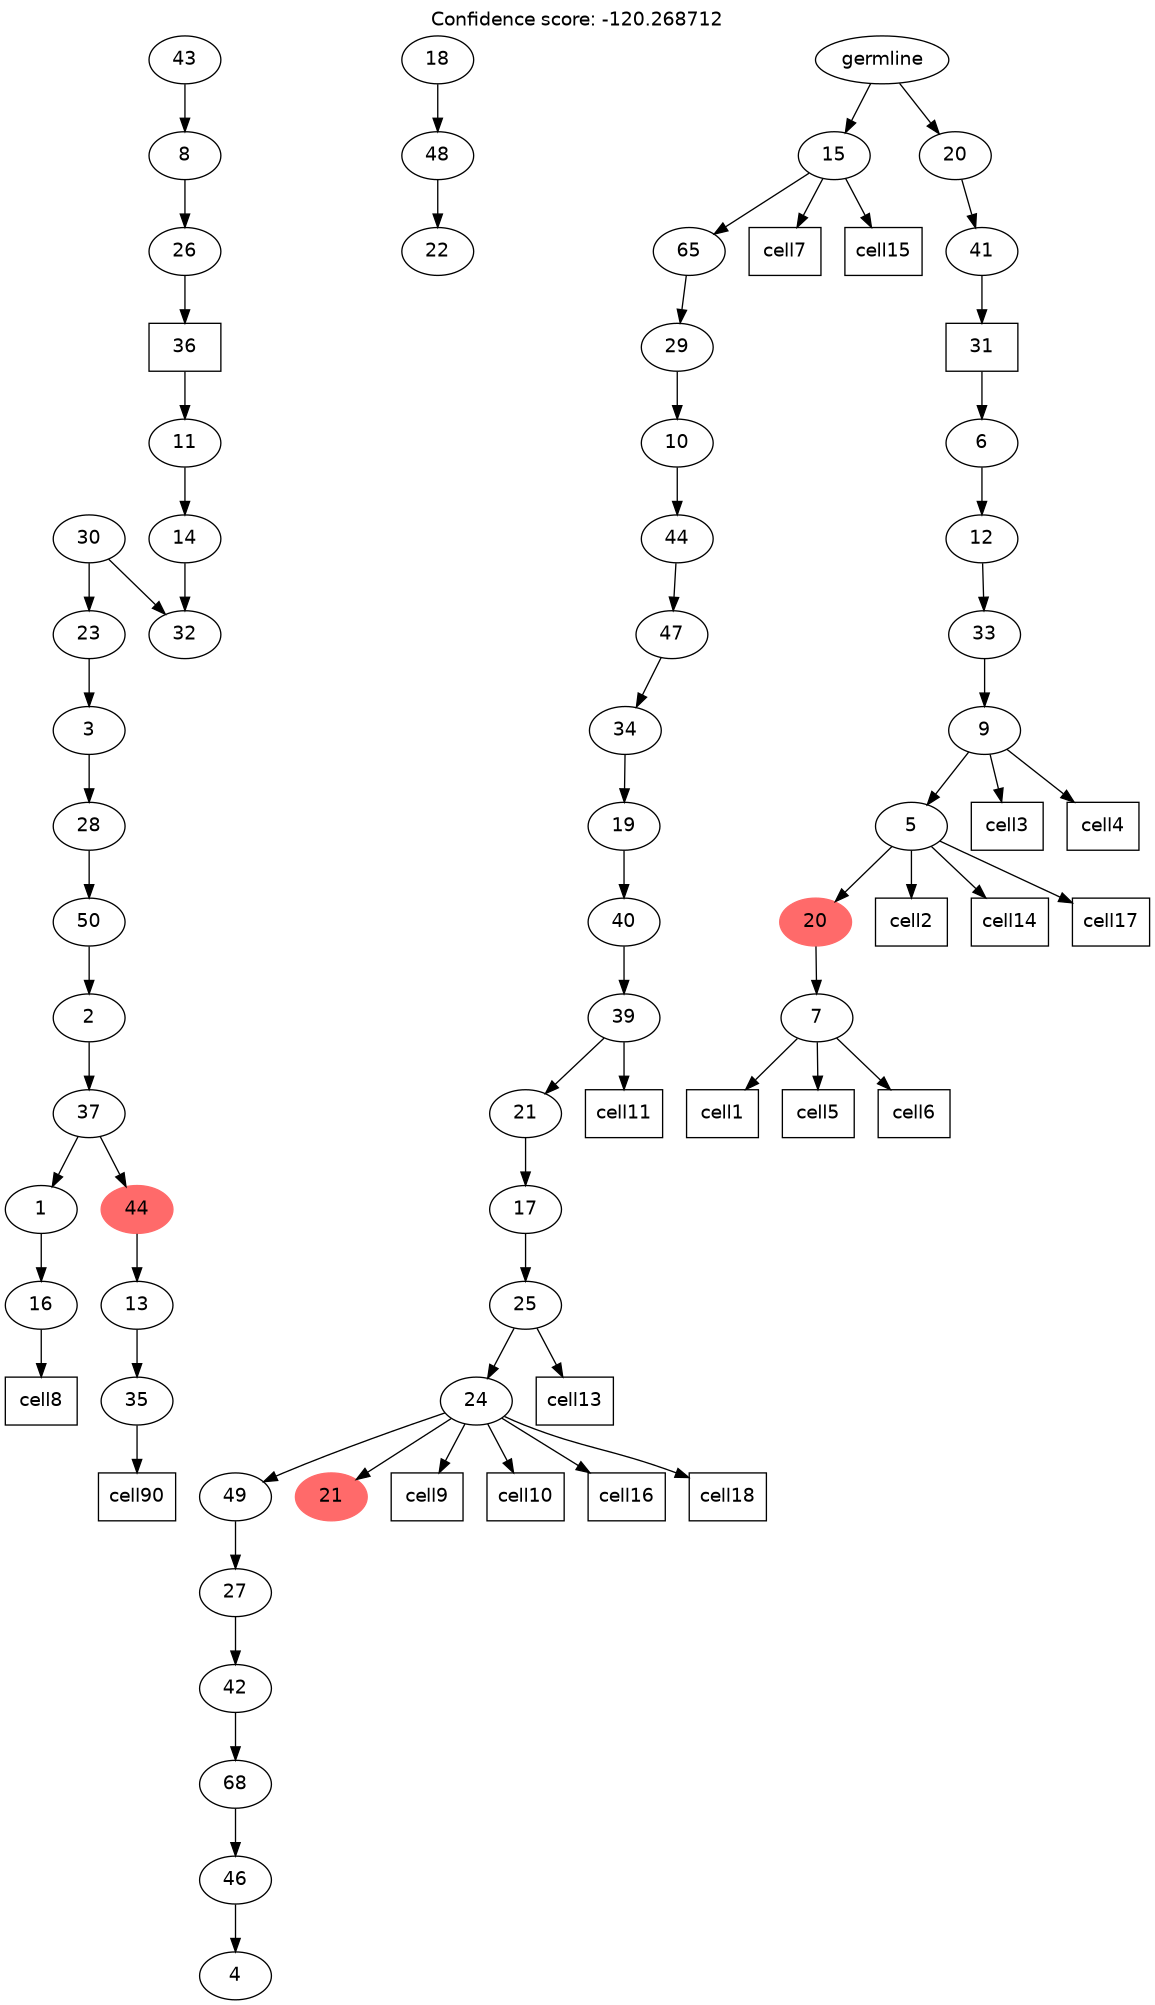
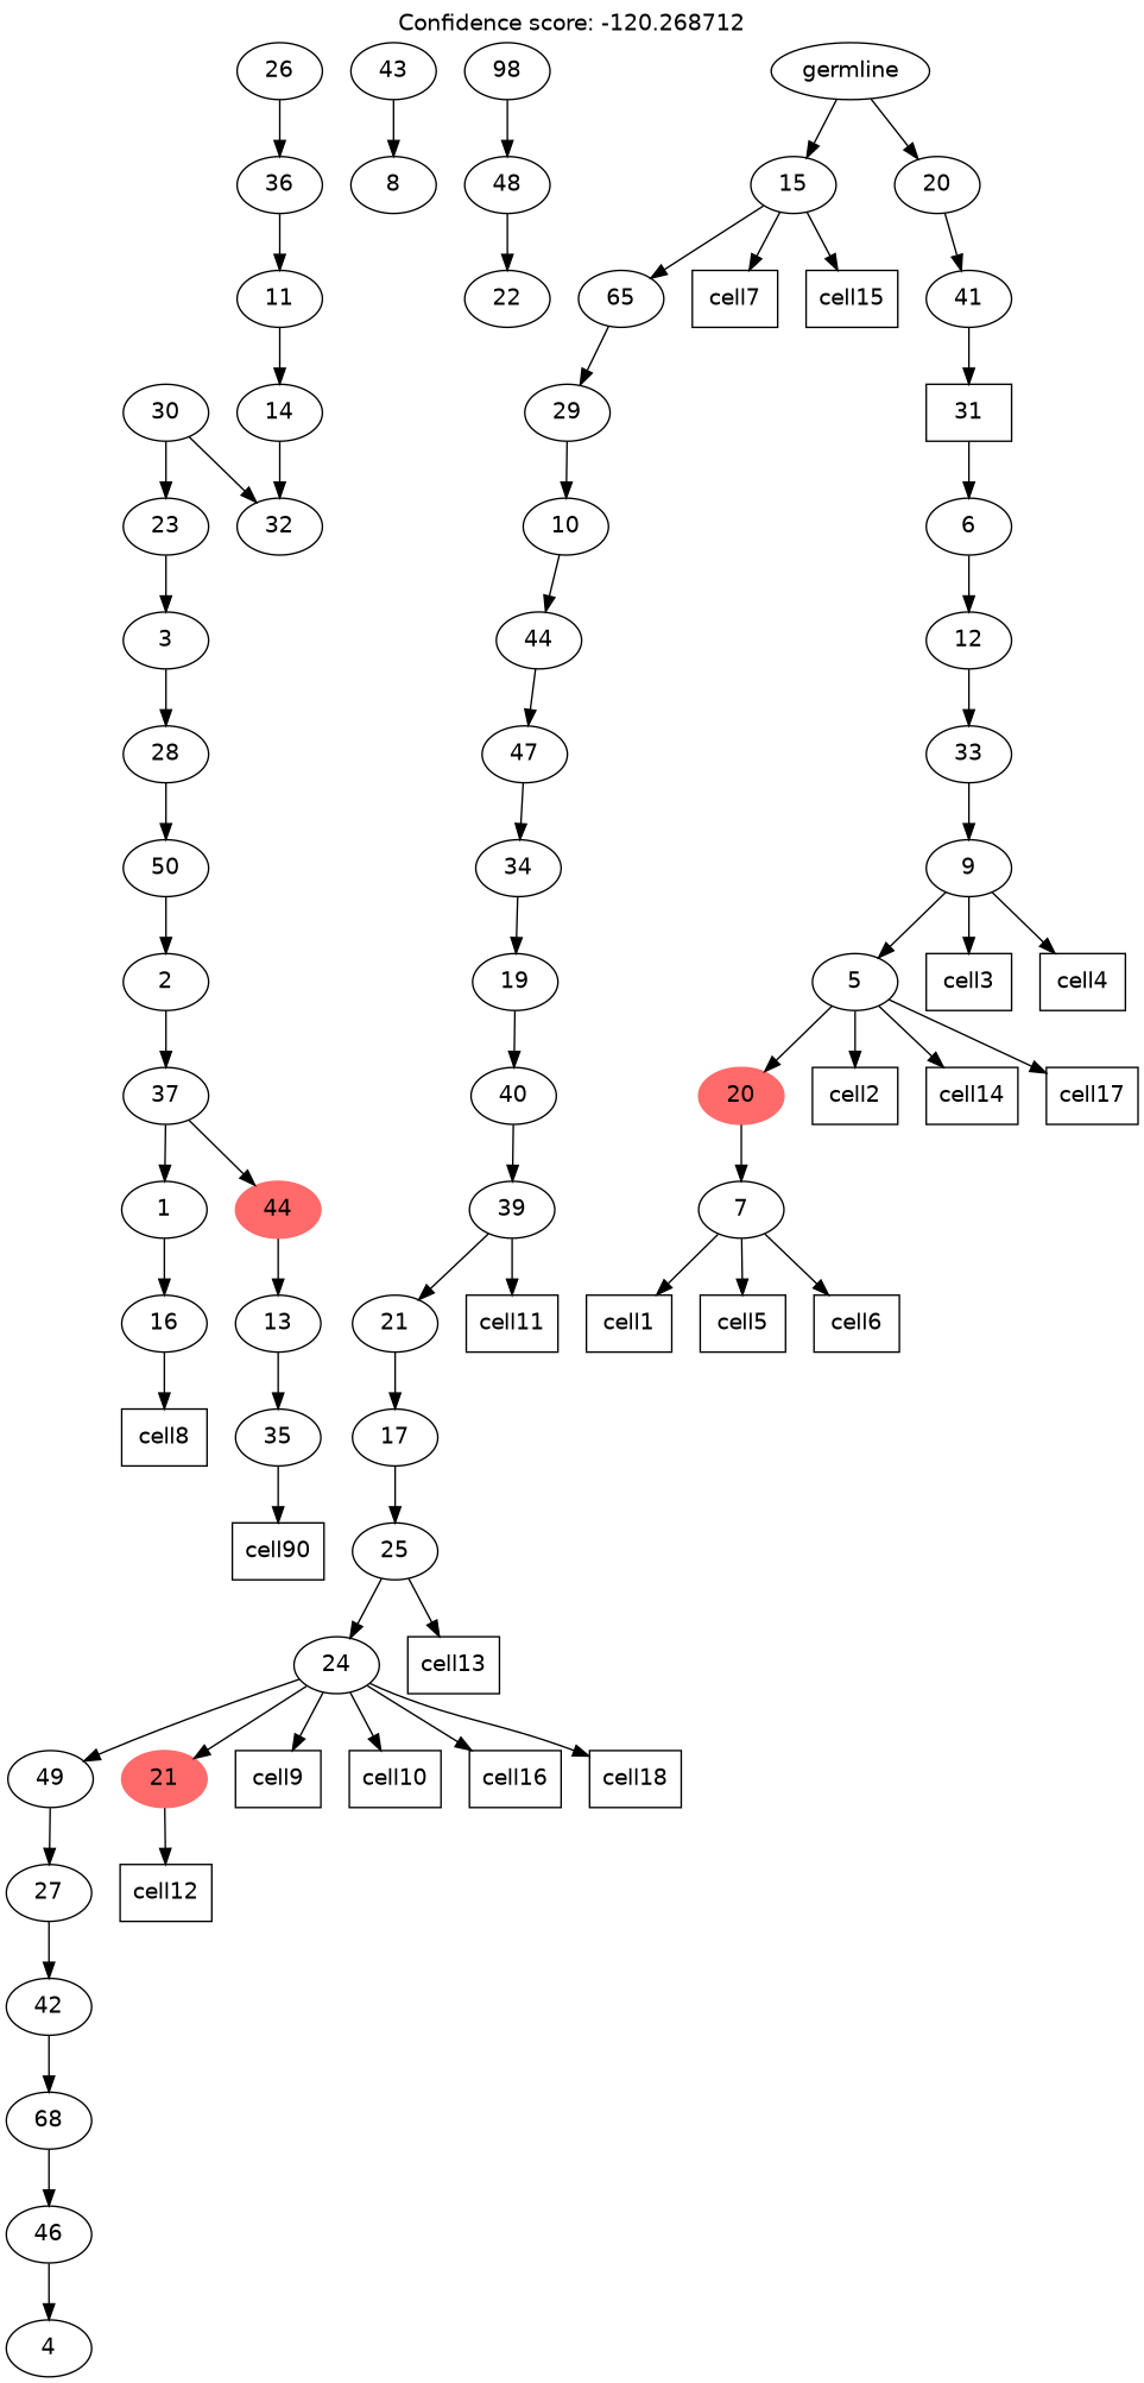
  digraph {
    fontname="DejaVu Sans"
    label="Confidence score: -120.268712"
    labelloc=t
    node [fontname="DejaVu Sans"]
    edge [fontname="DejaVu Sans"]
    n1 [label=1]
    n2 [label=16]
    cell8 [shape=box]
    n4 [label=13]
    n5 [label=35]
    n6 [label=cell90 shape=box]
    n7 [color=indianred1 label=44 style=filled]
    n8 [label=37]
    n9 [label=2]
    n10 [label=50]
    n11 [label=28]
    n12 [label=3]
    n13 [label=23]
    n14 [label=30]
    n15 [label=32]
    n16 [label=14]
    n17 [label=11]
-   n18 [label=36 shape=box]
+   n18 [label=36]
    n19 [label=26]
    n20 [label=8]
    n21 [label=43]
    n22 [label=22]
    n23 [label=48]
-   n24 [label=18]
+   n24 [label=98]
    n25 [label=4]
    n26 [label=46]
    n27 [label=68]
    n28 [label=42]
    n29 [label=27]
    n30 [label=49]
    n31 [label=24]
    n32 [color=indianred1 label=21 style=filled]
    cell9 [shape=box]
    cell10 [shape=box]
    cell16 [shape=box]
    cell18 [shape=box]
+   cell12 [shape=box]
    n38 [label=25]
    cell13 [shape=box]
    n40 [label=17]
    n41 [label=21]
    n42 [label=39]
    cell11 [shape=box]
    n44 [label=40]
    n45 [label=19]
    n46 [label=34]
    n47 [label=47]
    n48 [label=44]
    n49 [label=10]
    n50 [label=29]
    n51 [label=65]
    n52 [label=15]
    cell7 [shape=box]
    cell15 [shape=box]
    n55 [color=indianred1 label=20 style=filled]
    n56 [label=7]
    cell1 [shape=box]
    cell5 [shape=box]
    cell6 [shape=box]
    n60 [label=5]
    cell2 [shape=box]
    cell14 [shape=box]
    cell17 [shape=box]
    n64 [label=9]
    cell3 [shape=box]
    cell4 [shape=box]
    n67 [label=33]
    n68 [label=12]
    n69 [label=6]
    n70 [label=31 shape=box]
    n71 [label=41]
    n72 [label=20]
    n73 [label=germline]
    n1 -> n2
    n2 -> cell8
    n4 -> n5
    n5 -> n6
    n7 -> n4
    n8 -> n1
    n8 -> n7
    n9 -> n8
    n10 -> n9
    n11 -> n10
    n12 -> n11
    n13 -> n12
    n14 -> n13
    n14 -> n15
    n16 -> n15
    n17 -> n16
    n18 -> n17
    n19 -> n18
-   n20 -> n19
    n21 -> n20
    n23 -> n22
    n24 -> n23
    n26 -> n25
    n27 -> n26
    n28 -> n27
    n29 -> n28
    n30 -> n29
    n31 -> n30
    n31 -> n32
    n31 -> cell9
    n31 -> cell10
    n31 -> cell16
    n31 -> cell18
+   n32 -> cell12
    n38 -> n31
    n38 -> cell13
    n40 -> n38
    n41 -> n40
    n42 -> n41
    n42 -> cell11
    n44 -> n42
    n45 -> n44
    n46 -> n45
    n47 -> n46
    n48 -> n47
    n49 -> n48
    n50 -> n49
    n51 -> n50
    n52 -> n51
    n52 -> cell7
    n52 -> cell15
    n55 -> n56
    n56 -> cell1
    n56 -> cell5
    n56 -> cell6
    n60 -> n55
    n60 -> cell2
    n60 -> cell14
    n60 -> cell17
    n64 -> n60
    n64 -> cell3
    n64 -> cell4
    n67 -> n64
    n68 -> n67
    n69 -> n68
    n70 -> n69
    n71 -> n70
    n72 -> n71
    n73 -> n52
    n73 -> n72
  }
